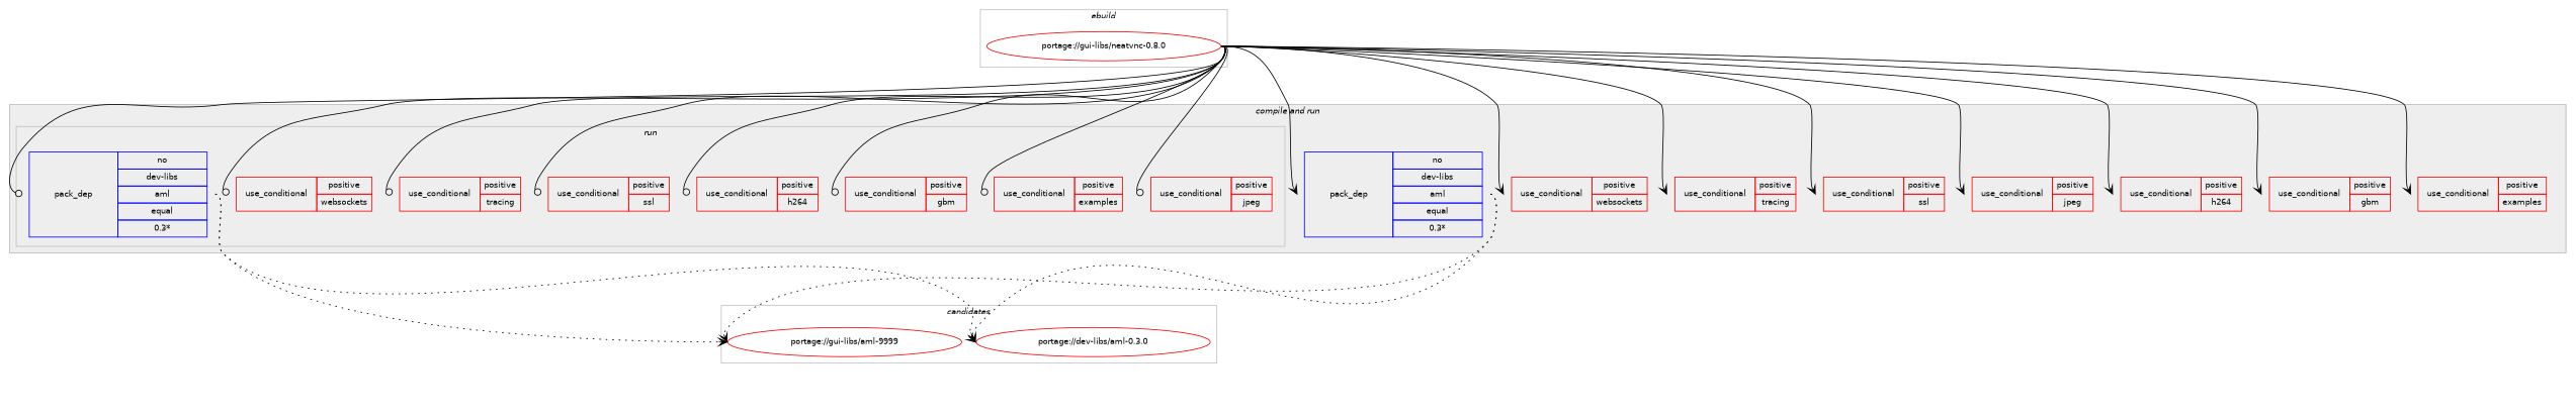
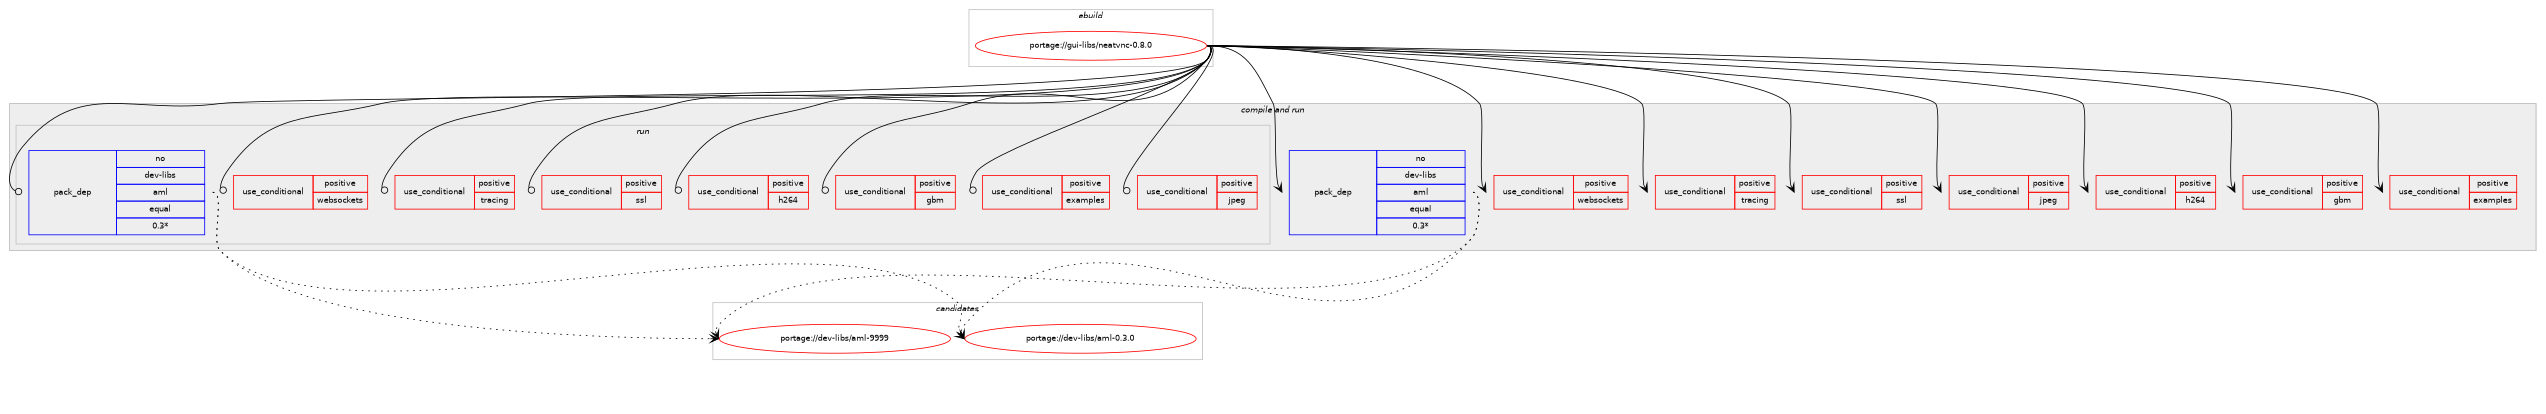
  digraph {
    compound=true
    concentrate=true
    fontname=Helvetica
    fontsize=10
    newrank=true
    rankdir=TB
    ranksep=1.5
    node [color=red fontname=Helvetica fontsize=10 shape=none]
    edge [arrowhead=vee headport=w style=solid tailport=e weight=20]
    n1 [label="portage://gui-libs/neatvnc-0.8.0" width=4 shape=""]
    n2 [label=<<TABLE BORDER="0" CELLBORDER="1" CELLSPACING="0" CELLPADDING="4"><TR><TD ROWSPAN="3" CELLPADDING="10">use_conditional</TD></TR><TR><TD>positive</TD></TR><TR><TD>examples</TD></TR></TABLE>>]
    n3 [label=<<TABLE BORDER="0" CELLBORDER="1" CELLSPACING="0" CELLPADDING="4"><TR><TD ROWSPAN="3" CELLPADDING="10">use_conditional</TD></TR><TR><TD>positive</TD></TR><TR><TD>gbm</TD></TR></TABLE>>]
    n4 [label=<<TABLE BORDER="0" CELLBORDER="1" CELLSPACING="0" CELLPADDING="4"><TR><TD ROWSPAN="3" CELLPADDING="10">use_conditional</TD></TR><TR><TD>positive</TD></TR><TR><TD>h264</TD></TR></TABLE>>]
    n5 [label=<<TABLE BORDER="0" CELLBORDER="1" CELLSPACING="0" CELLPADDING="4"><TR><TD ROWSPAN="3" CELLPADDING="10">use_conditional</TD></TR><TR><TD>positive</TD></TR><TR><TD>jpeg</TD></TR></TABLE>>]
    n6 [label=<<TABLE BORDER="0" CELLBORDER="1" CELLSPACING="0" CELLPADDING="4"><TR><TD ROWSPAN="3" CELLPADDING="10">use_conditional</TD></TR><TR><TD>positive</TD></TR><TR><TD>ssl</TD></TR></TABLE>>]
    n7 [label=<<TABLE BORDER="0" CELLBORDER="1" CELLSPACING="0" CELLPADDING="4"><TR><TD ROWSPAN="3" CELLPADDING="10">use_conditional</TD></TR><TR><TD>positive</TD></TR><TR><TD>tracing</TD></TR></TABLE>>]
    n8 [label=<<TABLE BORDER="0" CELLBORDER="1" CELLSPACING="0" CELLPADDING="4"><TR><TD ROWSPAN="3" CELLPADDING="10">use_conditional</TD></TR><TR><TD>positive</TD></TR><TR><TD>websockets</TD></TR></TABLE>>]
    n9 [color=blue label=<<TABLE BORDER="0" CELLBORDER="1" CELLSPACING="0" CELLPADDING="4" WIDTH="220"><TR><TD ROWSPAN="6" CELLPADDING="30">pack_dep</TD></TR><TR><TD WIDTH="110">no</TD></TR><TR><TD>dev-libs</TD></TR><TR><TD>aml</TD></TR><TR><TD>equal</TD></TR><TR><TD>0.3*</TD></TR></TABLE>>]
    n10 [label=<<TABLE BORDER="0" CELLBORDER="1" CELLSPACING="0" CELLPADDING="4"><TR><TD ROWSPAN="3" CELLPADDING="10">use_conditional</TD></TR><TR><TD>positive</TD></TR><TR><TD>jpeg</TD></TR></TABLE>>]
    n11 [label=<<TABLE BORDER="0" CELLBORDER="1" CELLSPACING="0" CELLPADDING="4"><TR><TD ROWSPAN="3" CELLPADDING="10">use_conditional</TD></TR><TR><TD>positive</TD></TR><TR><TD>examples</TD></TR></TABLE>>]
    n12 [label=<<TABLE BORDER="0" CELLBORDER="1" CELLSPACING="0" CELLPADDING="4"><TR><TD ROWSPAN="3" CELLPADDING="10">use_conditional</TD></TR><TR><TD>positive</TD></TR><TR><TD>gbm</TD></TR></TABLE>>]
    n13 [label=<<TABLE BORDER="0" CELLBORDER="1" CELLSPACING="0" CELLPADDING="4"><TR><TD ROWSPAN="3" CELLPADDING="10">use_conditional</TD></TR><TR><TD>positive</TD></TR><TR><TD>h264</TD></TR></TABLE>>]
    n14 [label=<<TABLE BORDER="0" CELLBORDER="1" CELLSPACING="0" CELLPADDING="4"><TR><TD ROWSPAN="3" CELLPADDING="10">use_conditional</TD></TR><TR><TD>positive</TD></TR><TR><TD>ssl</TD></TR></TABLE>>]
    n15 [label=<<TABLE BORDER="0" CELLBORDER="1" CELLSPACING="0" CELLPADDING="4"><TR><TD ROWSPAN="3" CELLPADDING="10">use_conditional</TD></TR><TR><TD>positive</TD></TR><TR><TD>tracing</TD></TR></TABLE>>]
    n16 [label=<<TABLE BORDER="0" CELLBORDER="1" CELLSPACING="0" CELLPADDING="4"><TR><TD ROWSPAN="3" CELLPADDING="10">use_conditional</TD></TR><TR><TD>positive</TD></TR><TR><TD>websockets</TD></TR></TABLE>>]
    n17 [color=blue label=<<TABLE BORDER="0" CELLBORDER="1" CELLSPACING="0" CELLPADDING="4" WIDTH="220"><TR><TD ROWSPAN="6" CELLPADDING="30">pack_dep</TD></TR><TR><TD WIDTH="110">no</TD></TR><TR><TD>dev-libs</TD></TR><TR><TD>aml</TD></TR><TR><TD>equal</TD></TR><TR><TD>0.3*</TD></TR></TABLE>>]
    n18 [label="portage://dev-libs/aml-0.3.0" width=4 shape=""]
-   n19 [label="portage://gui-libs/aml-9999" width=4 shape=""]
+   n19 [label="portage://dev-libs/aml-9999" width=4 shape=""]
    subgraph cluster_1 {
      color=gray
      label=<<i>ebuild</i>>
      rank=same
      n1
    }
    subgraph cluster_2 {
      color=gray
      label=<<i>dependencies</i>>
      subgraph cluster_3 {
        color=gray
        fillcolor="#eeeeee"
        label=<<i>compile</i>>
        style=filled
        subgraph sub_4 {
          color=gray
          fillcolor="#eeeeee"
          label=<<i>compile</i>>
          style=filled
          n2
        }
        subgraph sub_5 {
          color=gray
          fillcolor="#eeeeee"
          label=<<i>compile</i>>
          style=filled
          n3
        }
        subgraph sub_6 {
          color=gray
          fillcolor="#eeeeee"
          label=<<i>compile</i>>
          style=filled
          n4
        }
        subgraph sub_7 {
          color=gray
          fillcolor="#eeeeee"
          label=<<i>compile</i>>
          style=filled
          n5
        }
        subgraph sub_8 {
          color=gray
          fillcolor="#eeeeee"
          label=<<i>compile</i>>
          style=filled
          n6
        }
        subgraph sub_9 {
          color=gray
          fillcolor="#eeeeee"
          label=<<i>compile</i>>
          style=filled
          n7
        }
        subgraph sub_10 {
          color=gray
          fillcolor="#eeeeee"
          label=<<i>compile</i>>
          style=filled
          n8
        }
        subgraph sub_11 {
          color=gray
          fillcolor="#eeeeee"
          label=<<i>compile</i>>
          style=filled
          n9
        }
      }
      subgraph cluster_12 {
        color=gray
        fillcolor="#eeeeee"
        label=<<i>compile and run</i>>
        style=filled
      }
      subgraph cluster_13 {
        color=gray
        fillcolor="#eeeeee"
        label=<<i>run</i>>
        style=filled
        subgraph sub_14 {
          color=gray
          fillcolor="#eeeeee"
          label=<<i>run</i>>
          style=filled
          n10
        }
        subgraph sub_15 {
          color=gray
          fillcolor="#eeeeee"
          label=<<i>run</i>>
          style=filled
          n11
        }
        subgraph sub_16 {
          color=gray
          fillcolor="#eeeeee"
          label=<<i>run</i>>
          style=filled
          n12
        }
        subgraph sub_17 {
          color=gray
          fillcolor="#eeeeee"
          label=<<i>run</i>>
          style=filled
          n13
        }
        subgraph sub_18 {
          color=gray
          fillcolor="#eeeeee"
          label=<<i>run</i>>
          style=filled
          n14
        }
        subgraph sub_19 {
          color=gray
          fillcolor="#eeeeee"
          label=<<i>run</i>>
          style=filled
          n15
        }
        subgraph sub_20 {
          color=gray
          fillcolor="#eeeeee"
          label=<<i>run</i>>
          style=filled
          n16
        }
        subgraph sub_21 {
          color=gray
          fillcolor="#eeeeee"
          label=<<i>run</i>>
          style=filled
          n17
        }
      }
    }
    subgraph cluster_22 {
      color=gray
      label=<<i>candidates</i>>
      rank=same
      subgraph sub_23 {
        color=black
        label=<<i>candidates</i>>
        nodesep=1
        rank=same
        n18
        n19
      }
      subgraph sub_24 {
        color=black
        label=<<i>candidates</i>>
        nodesep=1
        rank=same
        n18
        n19
      }
    }
    n1 -> n2
    n1 -> n3
    n1 -> n4
    n1 -> n5
    n1 -> n6
    n1 -> n7
    n1 -> n8
    n1 -> n9
    n1 -> n10 [arrowhead=odot]
    n1 -> n11 [arrowhead=odot]
    n1 -> n12 [arrowhead=odot]
    n1 -> n13 [arrowhead=odot]
    n1 -> n14 [arrowhead=odot]
    n1 -> n15 [arrowhead=odot]
    n1 -> n16 [arrowhead=odot]
    n1 -> n17 [arrowhead=odot]
    n9 -> n18 [style=dotted weight=100]
    n9 -> n19 [style=dotted weight=100]
    n17 -> n18 [style=dotted weight=100]
    n17 -> n19 [style=dotted weight=100]
  }
